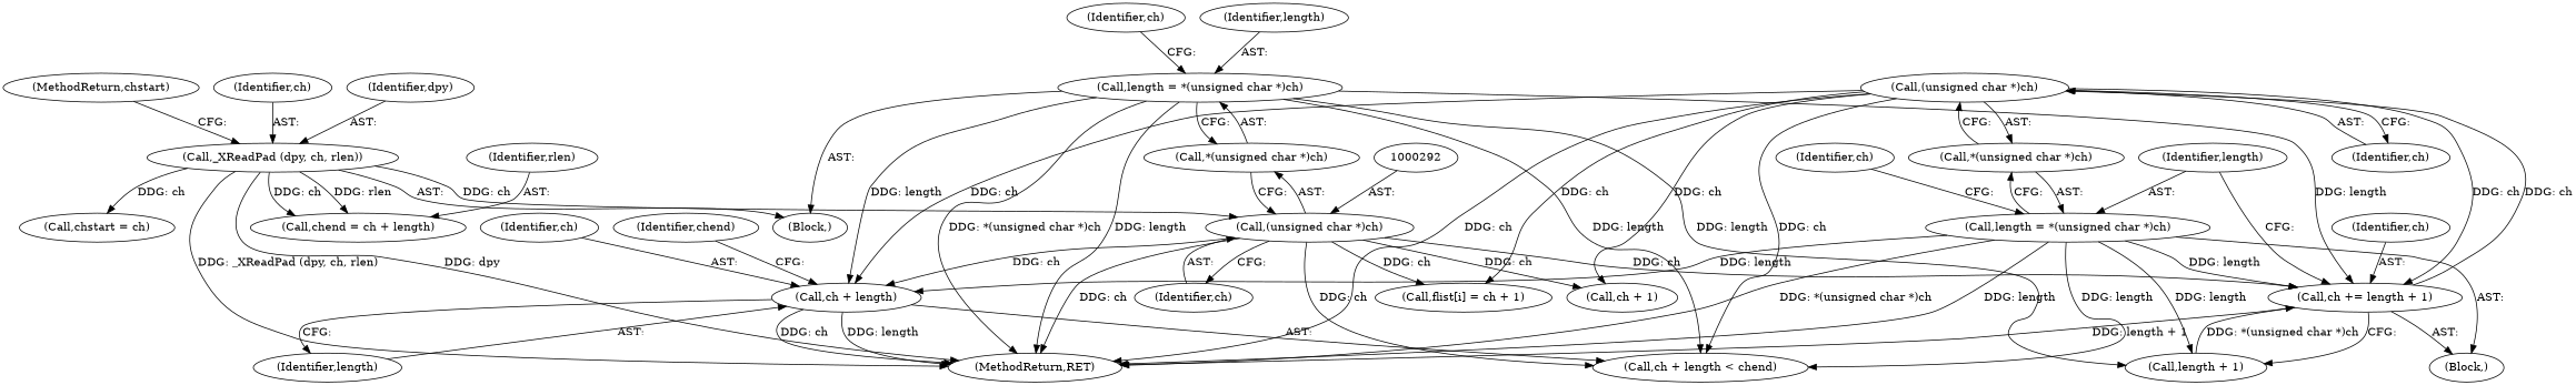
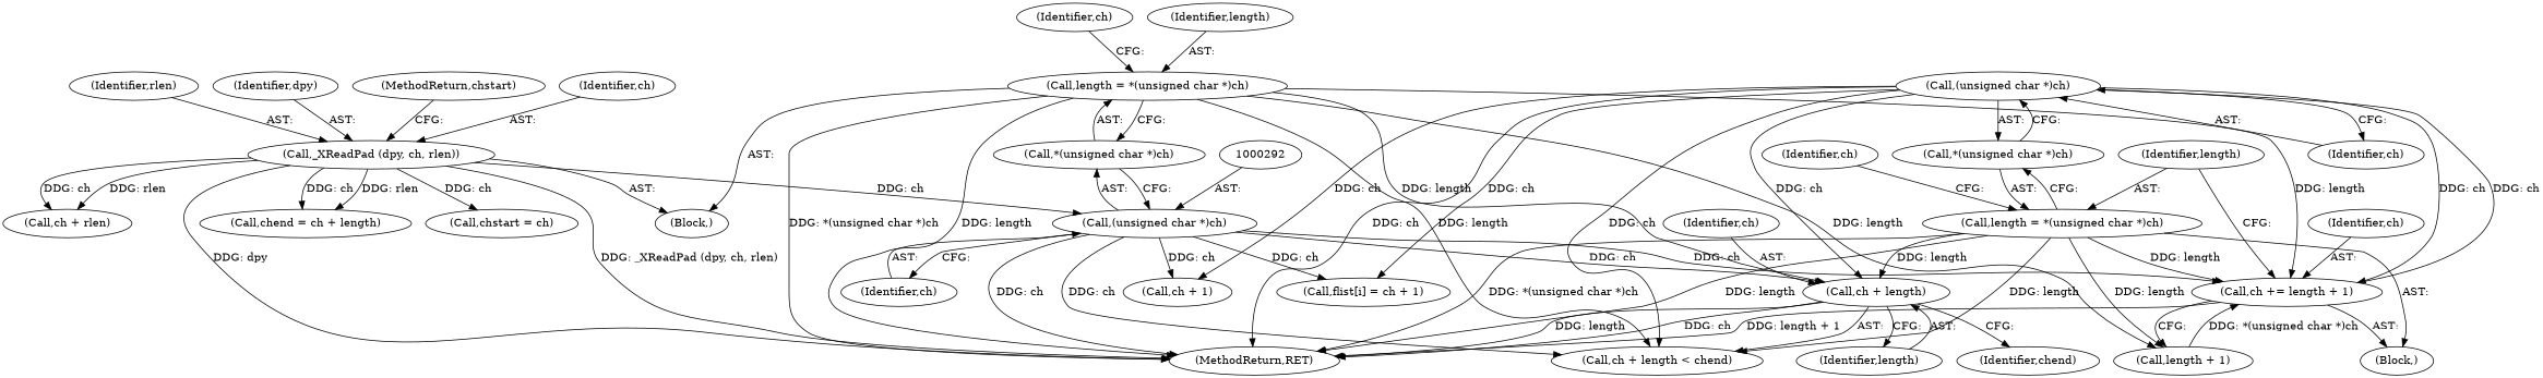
  digraph {
    n1 [label="(Call,ch + length)"]
    n2 [label="(Call,ch + length < chend)"]
    n3 [label="(Identifier,length)"]
    n4 [label="(MethodReturn,RET)"]
    n5 [label="(Call,(unsigned char *)ch)"]
    n6 [label="(Call,ch += length + 1)"]
    n7 [label="(Call,*(unsigned char *)ch)"]
    n8 [label="(Call,flist[i] = ch + 1)"]
    n9 [label="(Identifier,ch)"]
    n10 [label="(Call,ch + 1)"]
    n11 [label="(Call,length + 1)"]
    n12 [label="(Block,)"]
    n13 [label="(Call,length = *(unsigned char *)ch)"]
    n14 [label="(Call,length = *(unsigned char *)ch)"]
    n15 [label="(Block,)"]
    n16 [label="(Call,*(unsigned char *)ch)"]
    n17 [label="(Call,(unsigned char *)ch)"]
    n18 [label="(Identifier,ch)"]
    n19 [label="(Call,_XReadPad (dpy, ch, rlen))"]
    n20 [label="(Call,chstart = ch)"]
    n21 [label="(Call,chend = ch + length)"]
+   n22 [label="(Call,ch + rlen)"]
    n23 [label="(Identifier,rlen)"]
    n24 [label="(Identifier,chend)"]
    n25 [label="(Identifier,dpy)"]
    n26 [label="(Identifier,ch)"]
    n27 [label="(MethodReturn,chstart)"]
    n28 [label="(Identifier,length)"]
    n29 [label="(Identifier,ch)"]
    n30 [label="(Identifier,length)"]
    n31 [label="(Identifier,ch)"]
    n32 [label="(Identifier,ch)"]
    n33 [label="(Identifier,ch)"]
    1000292
    n1 -> n2 [label="AST: "]
    n1 -> n3 [label="CFG: "]
    n1 -> n4 [label="DDG: ch"]
    n1 -> n4 [label="DDG: length"]
    n3 -> n1 [label="AST: "]
    n5 -> n1 [label="DDG: ch"]
    n5 -> n2 [label="DDG: ch"]
    n5 -> n4 [label="DDG: ch"]
    n5 -> n6 [label="DDG: ch"]
    n5 -> n7 [label="AST: "]
    n5 -> n8 [label="DDG: ch"]
    n5 -> n9 [label="CFG: "]
    n5 -> n10 [label="DDG: ch"]
    n6 -> n4 [label="DDG: length + 1"]
    n6 -> n5 [label="DDG: ch"]
    n6 -> n11 [label="CFG: "]
    n6 -> n12 [label="AST: "]
    n7 -> n5 [label="CFG: "]
    n7 -> n13 [label="AST: "]
    n9 -> n5 [label="AST: "]
    n11 -> n6 [label="DDG: *(unsigned char *)ch"]
    n13 -> n1 [label="DDG: length"]
    n13 -> n2 [label="DDG: length"]
    n13 -> n4 [label="DDG: *(unsigned char *)ch"]
    n13 -> n4 [label="DDG: length"]
    n13 -> n6 [label="DDG: length"]
    n13 -> n7 [label="CFG: "]
    n13 -> n11 [label="DDG: length"]
    n13 -> n12 [label="AST: "]
    n14 -> n1 [label="DDG: length"]
    n14 -> n2 [label="DDG: length"]
    n14 -> n4 [label="DDG: *(unsigned char *)ch"]
    n14 -> n4 [label="DDG: length"]
    n14 -> n6 [label="DDG: length"]
    n14 -> n11 [label="DDG: length"]
    n14 -> n15 [label="AST: "]
    n14 -> n16 [label="CFG: "]
    n16 -> n14 [label="AST: "]
    n16 -> n17 [label="CFG: "]
    n17 -> n1 [label="DDG: ch"]
    n17 -> n2 [label="DDG: ch"]
    n17 -> n4 [label="DDG: ch"]
    n17 -> n6 [label="DDG: ch"]
    n17 -> n8 [label="DDG: ch"]
    n17 -> n10 [label="DDG: ch"]
    n17 -> n16 [label="AST: "]
    n17 -> n18 [label="CFG: "]
    n18 -> n17 [label="AST: "]
    n19 -> n4 [label="DDG: _XReadPad (dpy, ch, rlen)"]
    n19 -> n4 [label="DDG: dpy"]
    n19 -> n15 [label="AST: "]
    n19 -> n17 [label="DDG: ch"]
    n19 -> n20 [label="DDG: ch"]
    n19 -> n21 [label="DDG: ch"]
    n19 -> n21 [label="DDG: rlen"]
-   n23 -> n21 [label="AST: "]
-   n24 -> n1 [label="CFG: "]
+   n19 -> n22 [label="DDG: ch"]
+   n19 -> n22 [label="DDG: rlen"]
+   n23 -> n19 [label="AST: "]
+   n1 -> n24 [label="CFG: "]
    n25 -> n19 [label="AST: "]
    n26 -> n14 [label="CFG: "]
    n27 -> n19 [label="CFG: "]
    n28 -> n6 [label="CFG: "]
    n28 -> n13 [label="AST: "]
    n29 -> n19 [label="AST: "]
    n30 -> n14 [label="AST: "]
    n31 -> n1 [label="AST: "]
    n32 -> n13 [label="CFG: "]
    n33 -> n6 [label="AST: "]
    1000292 -> n17 [label="AST: "]
  }
